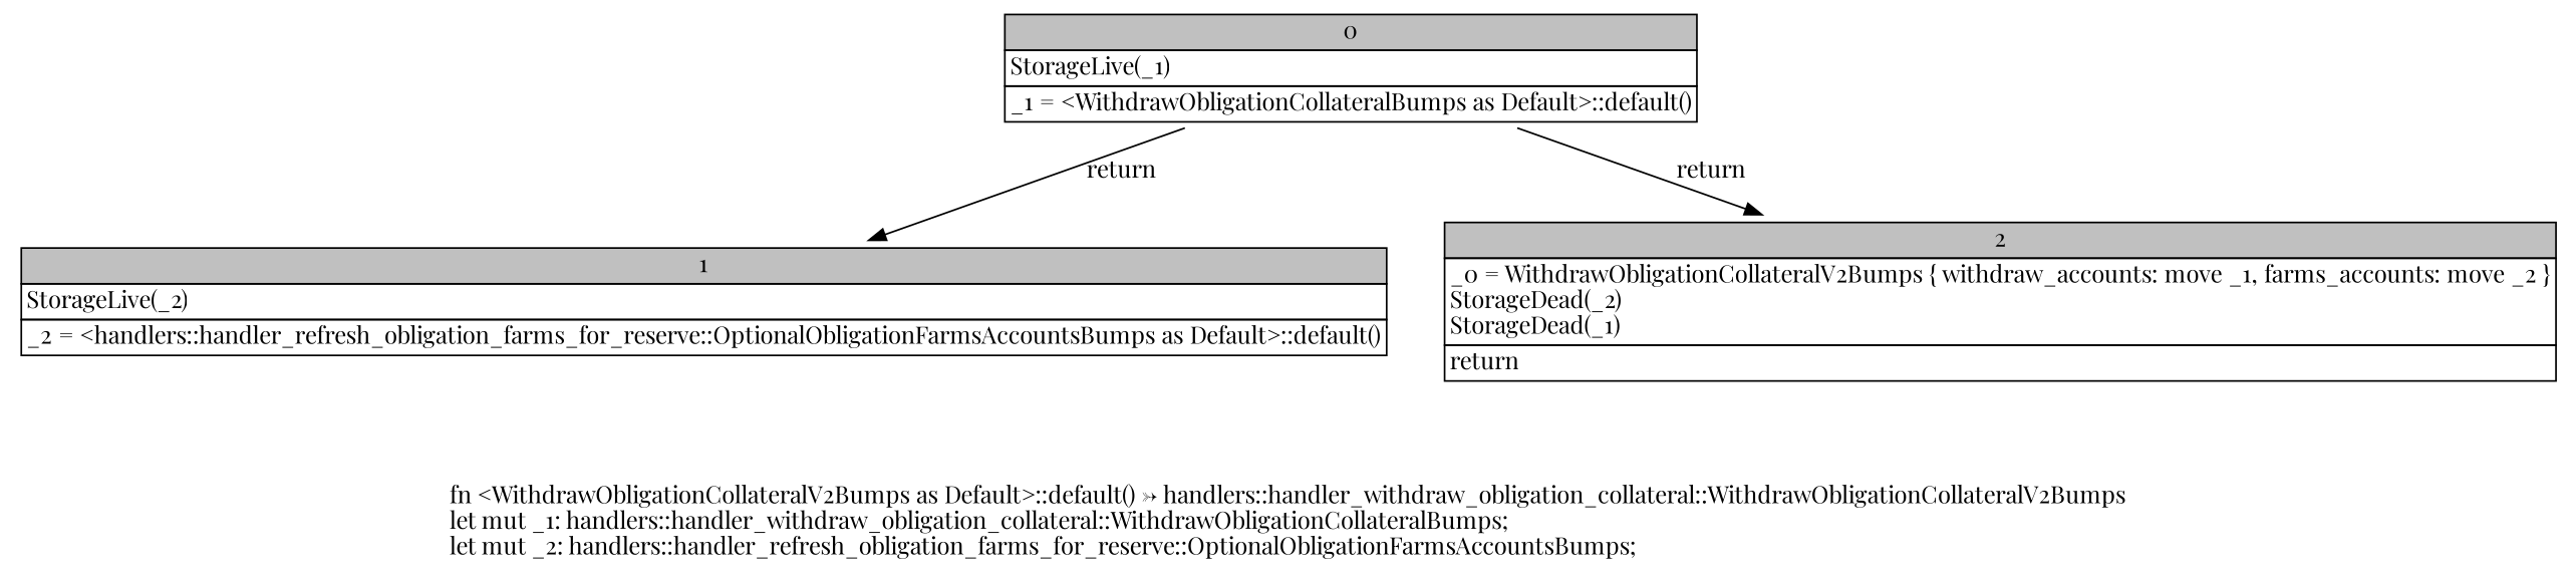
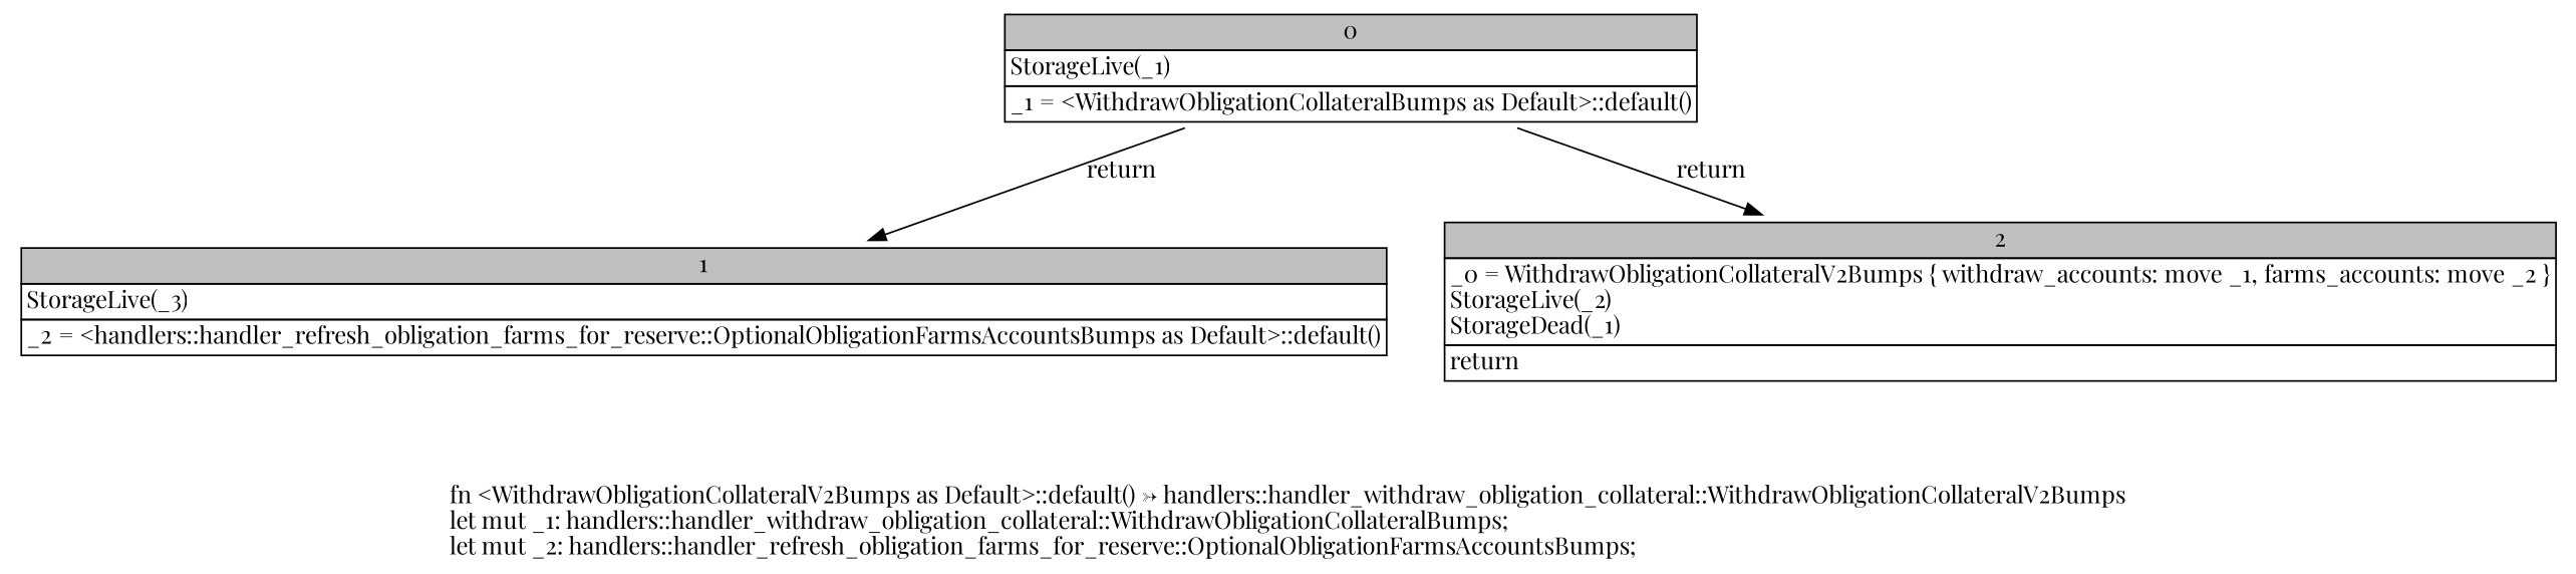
  digraph {
    fontname="Playfair Display"
    label=<fn &lt;WithdrawObligationCollateralV2Bumps as Default&gt;::default() -&gt; handlers::handler_withdraw_obligation_collateral::WithdrawObligationCollateralV2Bumps<br align="left"/>let mut _1: handlers::handler_withdraw_obligation_collateral::WithdrawObligationCollateralBumps;<br align="left"/>let mut _2: handlers::handler_refresh_obligation_farms_for_reserve::OptionalObligationFarmsAccountsBumps;<br align="left"/>>
    node [fontname="Playfair Display" shape=none]
    edge [fontname="Playfair Display"]
    n1 [label=<<table border="0" cellborder="1" cellspacing="0"><tr><td bgcolor="gray" align="center" colspan="1">0</td></tr><tr><td align="left" balign="left">StorageLive(_1)<br/></td></tr><tr><td align="left">_1 = &lt;WithdrawObligationCollateralBumps as Default&gt;::default()</td></tr></table>>]
-   n2 [label=<<table border="0" cellborder="1" cellspacing="0"><tr><td bgcolor="gray" align="center" colspan="1">1</td></tr><tr><td align="left" balign="left">StorageLive(_2)<br/></td></tr><tr><td align="left">_2 = &lt;handlers::handler_refresh_obligation_farms_for_reserve::OptionalObligationFarmsAccountsBumps as Default&gt;::default()</td></tr></table>>]
-   n3 [label=<<table border="0" cellborder="1" cellspacing="0"><tr><td bgcolor="gray" align="center" colspan="1">2</td></tr><tr><td align="left" balign="left">_0 = WithdrawObligationCollateralV2Bumps { withdraw_accounts: move _1, farms_accounts: move _2 }<br/>StorageDead(_2)<br/>StorageDead(_1)<br/></td></tr><tr><td align="left">return</td></tr></table>>]
+   n2 [label=<<table border="0" cellborder="1" cellspacing="0"><tr><td bgcolor="gray" align="center" colspan="1">1</td></tr><tr><td align="left" balign="left">StorageLive(_3)<br/></td></tr><tr><td align="left">_2 = &lt;handlers::handler_refresh_obligation_farms_for_reserve::OptionalObligationFarmsAccountsBumps as Default&gt;::default()</td></tr></table>>]
+   n3 [label=<<table border="0" cellborder="1" cellspacing="0"><tr><td bgcolor="gray" align="center" colspan="1">2</td></tr><tr><td align="left" balign="left">_0 = WithdrawObligationCollateralV2Bumps { withdraw_accounts: move _1, farms_accounts: move _2 }<br/>StorageLive(_2)<br/>StorageDead(_1)<br/></td></tr><tr><td align="left">return</td></tr></table>>]
    n1 -> n2 [label=return]
    n1 -> n3 [label=return]
  }
